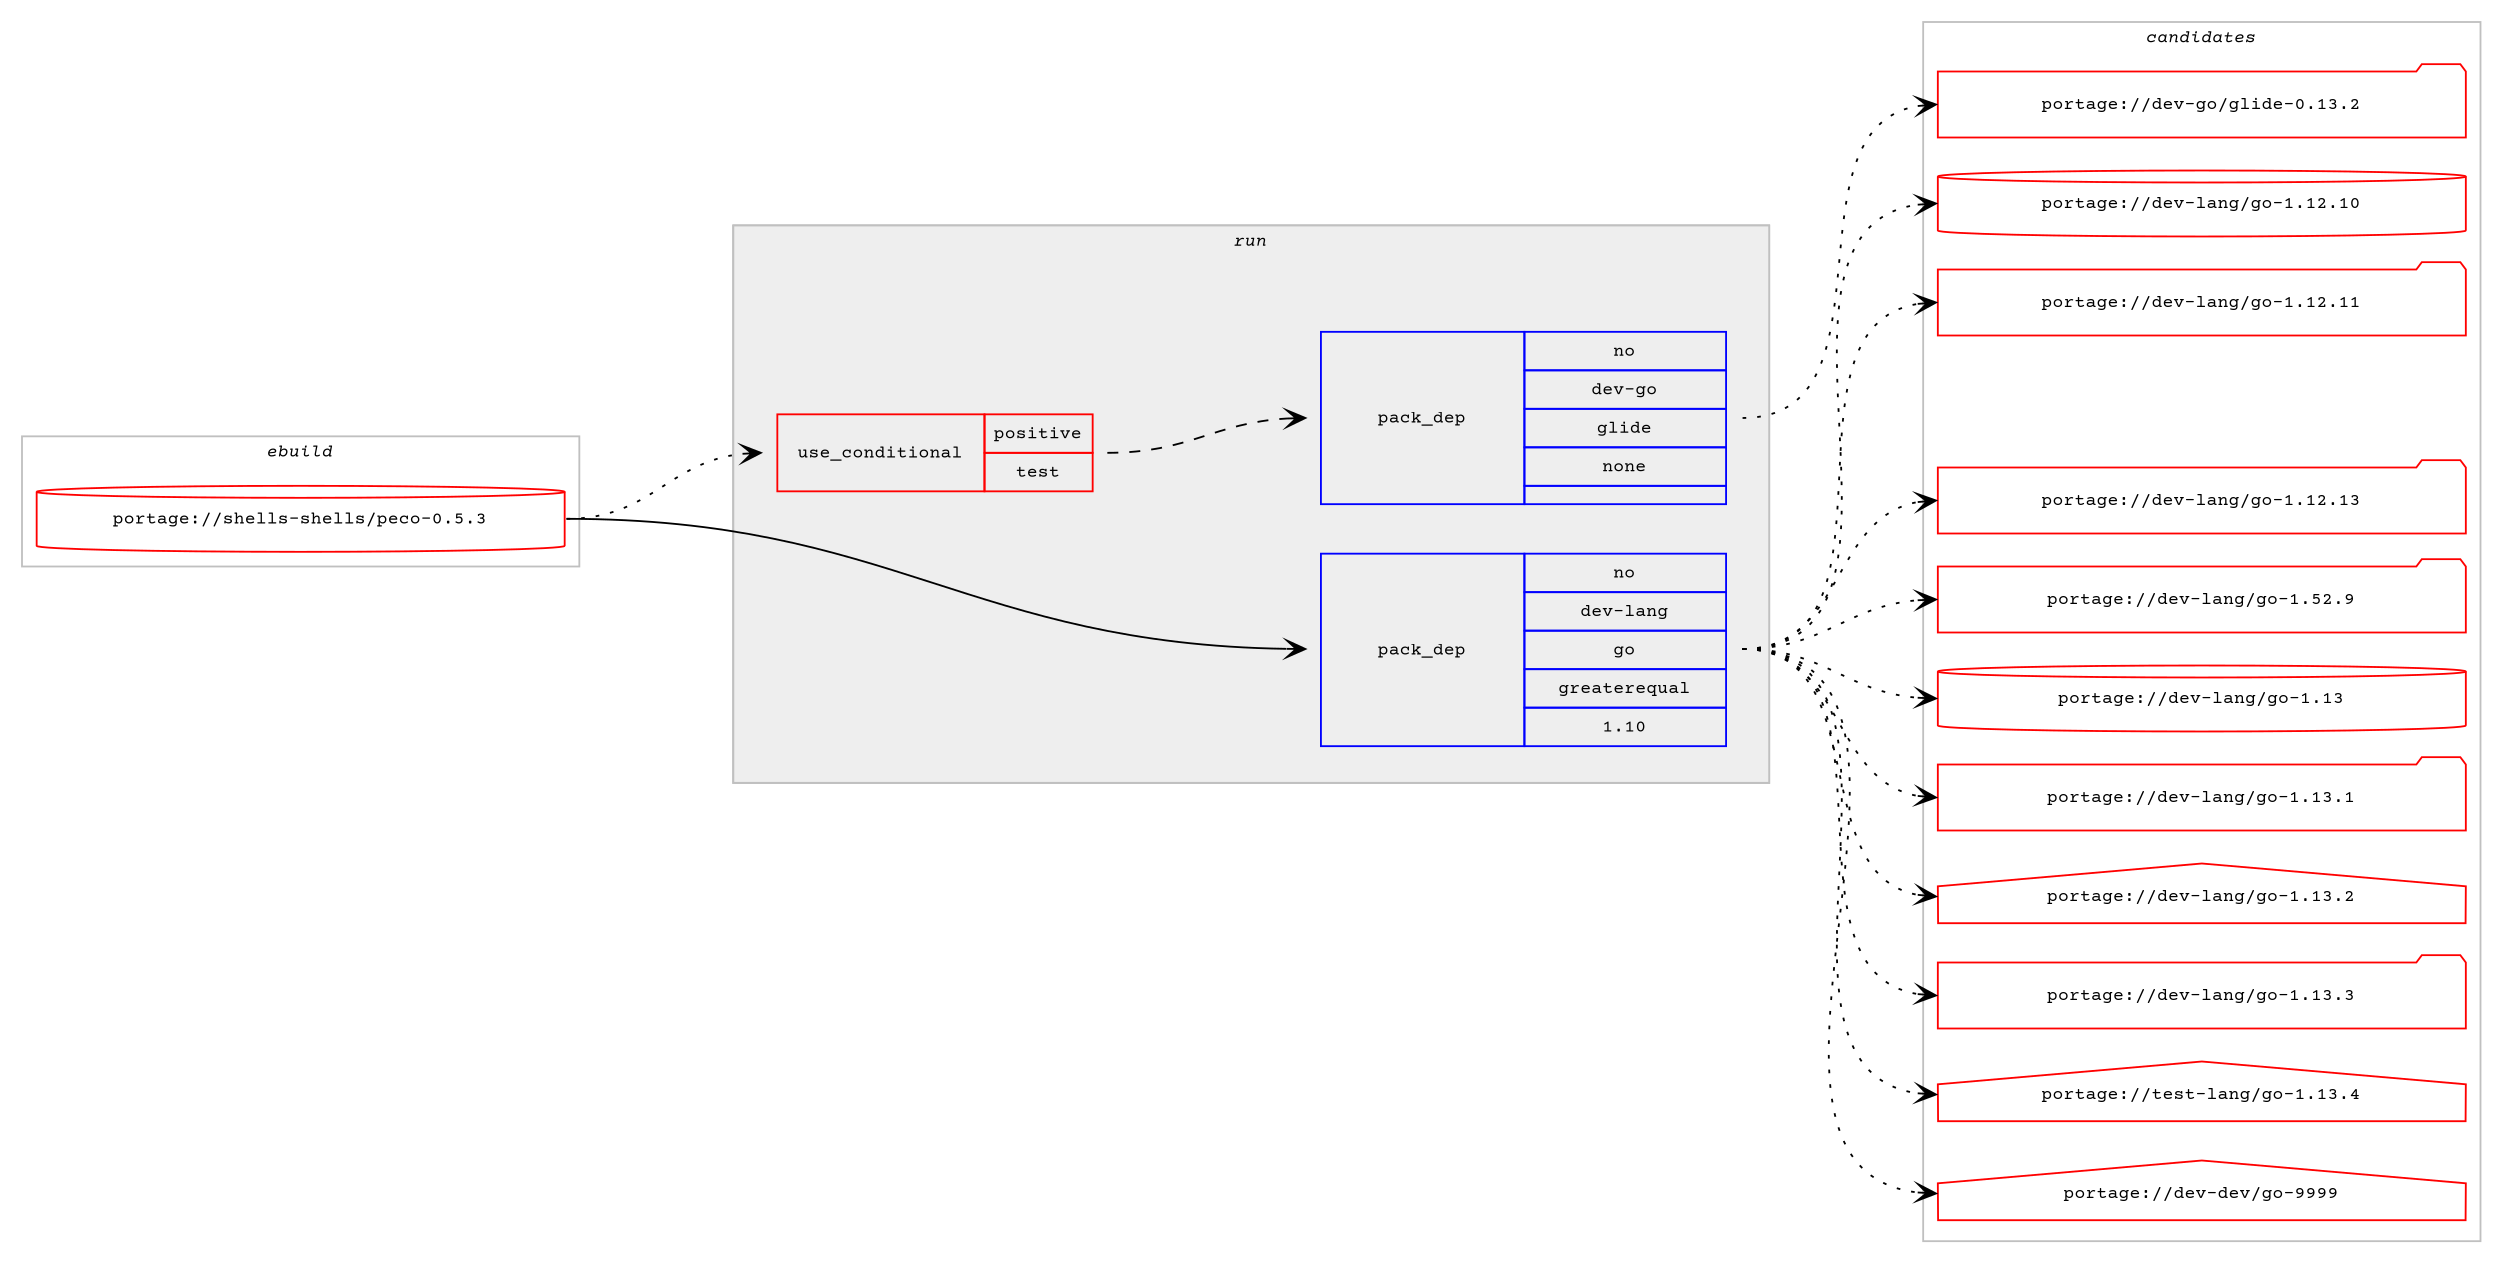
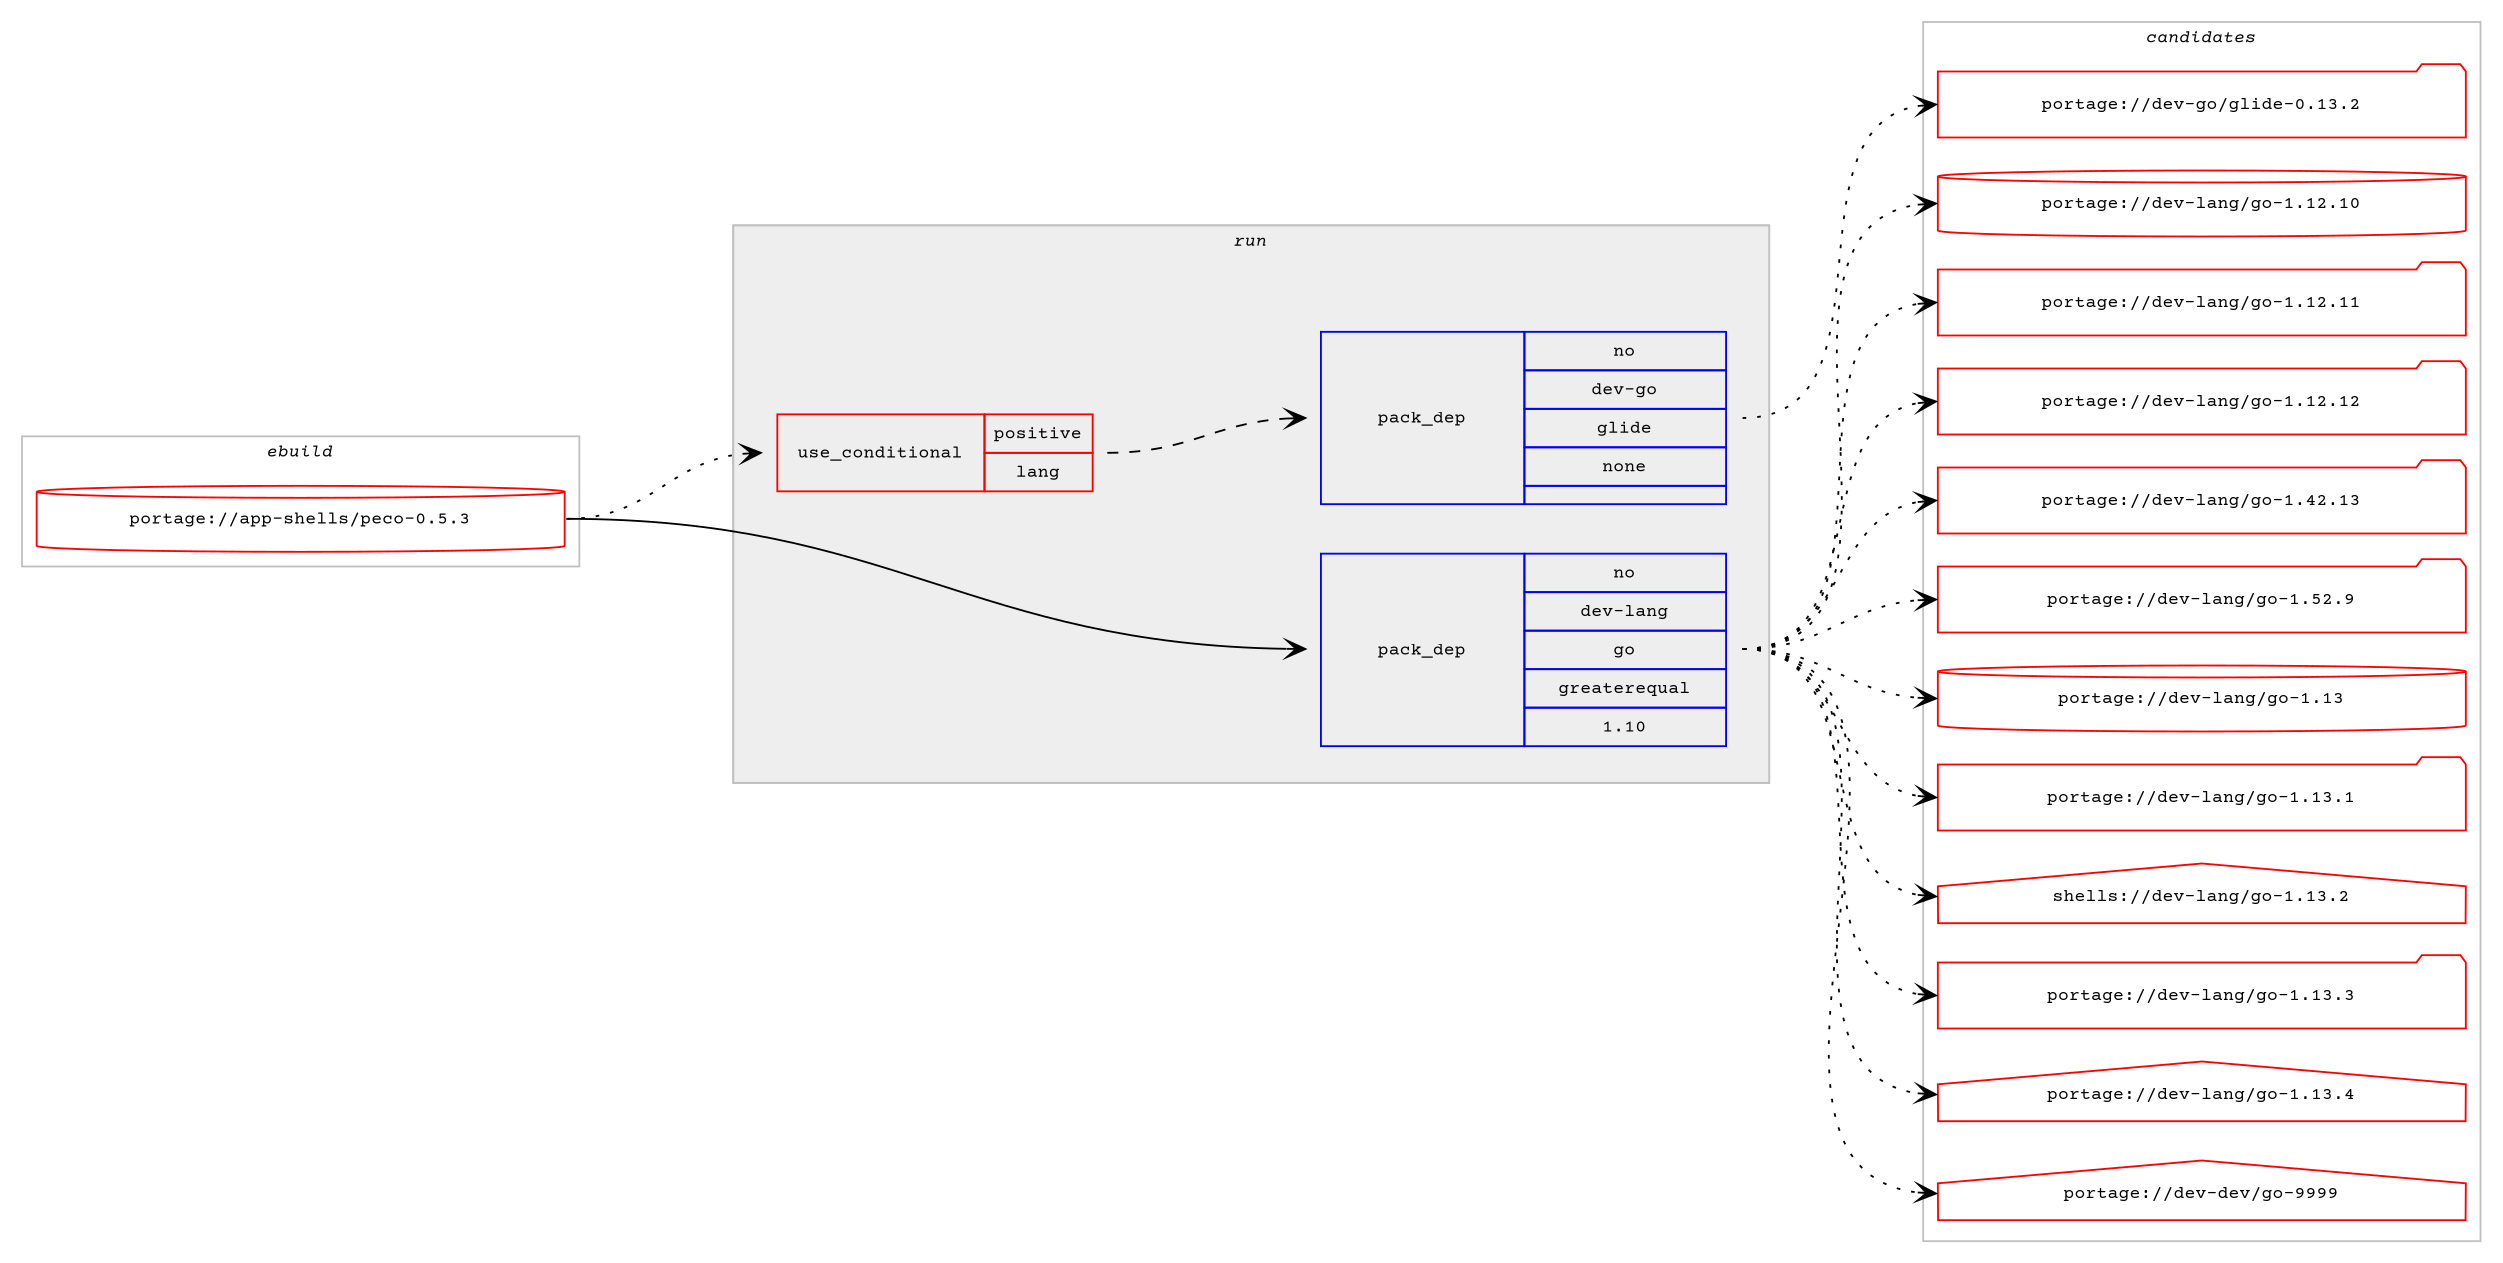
  digraph {
    compound=true
    concentrate=true
    fontname="Courier Prime"
    fontsize=10
    newrank=true
    rankdir=LR
    ranksep=1.5
    node [color=red fontname="Courier Prime" fontsize=10 shape=folder]
    edge [arrowhead=vee fontname="Courier Prime" headport=w style=dotted tailport=e weight=100]
-   n1 [label="portage://shells-shells/peco-0.5.3" shape=cylinder width=4]
+   n1 [label="portage://app-shells/peco-0.5.3" shape=cylinder width=4]
    n2 [color=blue label=<<TABLE BORDER="0" CELLBORDER="1" CELLSPACING="0" CELLPADDING="4" WIDTH="220"><TR><TD ROWSPAN="6" CELLPADDING="30">pack_dep</TD></TR><TR><TD WIDTH="110">no</TD></TR><TR><TD>dev-go</TD></TR><TR><TD>glide</TD></TR><TR><TD>none</TD></TR><TR><TD></TD></TR></TABLE>> shape=none]
-   n3 [label=<<TABLE BORDER="0" CELLBORDER="1" CELLSPACING="0" CELLPADDING="4"><TR><TD ROWSPAN="3" CELLPADDING="10">use_conditional</TD></TR><TR><TD>positive</TD></TR><TR><TD>test</TD></TR></TABLE>> shape=none]
+   n3 [label=<<TABLE BORDER="0" CELLBORDER="1" CELLSPACING="0" CELLPADDING="4"><TR><TD ROWSPAN="3" CELLPADDING="10">use_conditional</TD></TR><TR><TD>positive</TD></TR><TR><TD>lang</TD></TR></TABLE>> shape=none]
    n4 [color=blue label=<<TABLE BORDER="0" CELLBORDER="1" CELLSPACING="0" CELLPADDING="4" WIDTH="220"><TR><TD ROWSPAN="6" CELLPADDING="30">pack_dep</TD></TR><TR><TD WIDTH="110">no</TD></TR><TR><TD>dev-lang</TD></TR><TR><TD>go</TD></TR><TR><TD>greaterequal</TD></TR><TR><TD>1.10</TD></TR></TABLE>> shape=none]
    n5 [label="portage://dev-go/glide-0.13.2" width=4]
    n6 [label="portage://dev-lang/go-1.12.10" shape=cylinder width=4]
    n7 [label="portage://dev-lang/go-1.12.11" width=4]
-   n9 [label="portage://dev-lang/go-1.12.13" width=4]
+   n8 [label="portage://dev-lang/go-1.12.12" width=4]
+   n9 [label="portage://dev-lang/go-1.42.13" width=4]
    n10 [label="portage://dev-lang/go-1.52.9" width=4]
    n11 [label="portage://dev-lang/go-1.13" shape=cylinder width=4]
    n12 [label="portage://dev-lang/go-1.13.1" width=4]
-   n13 [label="portage://dev-lang/go-1.13.2" shape=house width=4]
+   n13 [label="shells://dev-lang/go-1.13.2" shape=house width=4]
    n14 [label="portage://dev-lang/go-1.13.3" width=4]
-   n15 [label="portage://test-lang/go-1.13.4" shape=house width=4]
+   n15 [label="portage://dev-lang/go-1.13.4" shape=house width=4]
    n16 [label="portage://dev-dev/go-9999" shape=house width=4]
    subgraph cluster_1 {
      color=gray
      label=<<i>ebuild</i>>
      rank=same
      n1
    }
    subgraph cluster_2 {
      color=gray
      label=<<i>dependencies</i>>
      subgraph cluster_3 {
        color=gray
        fillcolor="#eeeeee"
        label=<<i>compile</i>>
        style=filled
        subgraph sub_4 {
          color=gray
          fillcolor="#eeeeee"
          label=<<i>compile</i>>
          style=filled
          n3
          subgraph sub_5 {
            color=gray
            fillcolor="#eeeeee"
            label=<<i>compile</i>>
            style=filled
            n2
          }
        }
        subgraph sub_6 {
          color=gray
          fillcolor="#eeeeee"
          label=<<i>compile</i>>
          style=filled
          n4
        }
      }
      subgraph cluster_7 {
        color=gray
        fillcolor="#eeeeee"
        label=<<i>compile and run</i>>
        style=filled
      }
      subgraph cluster_8 {
        color=gray
        fillcolor="#eeeeee"
        label=<<i>run</i>>
        style=filled
      }
    }
    subgraph cluster_9 {
      color=gray
      label=<<i>candidates</i>>
      rank=same
      subgraph sub_10 {
        color=black
        label=<<i>candidates</i>>
        nodesep=1
        rank=same
        n5
      }
      subgraph sub_11 {
        color=black
        label=<<i>candidates</i>>
        nodesep=1
        rank=same
        n6
        n7
+       n8
        n9
        n10
        n11
        n12
        n13
        n14
        n15
        n16
      }
    }
    n1 -> n3 [weight=20]
    n1 -> n4 [style=solid weight=20]
    n2 -> n5
    n3 -> n2 [style=dashed weight=20]
    n4 -> n6
    n4 -> n7
+   n4 -> n8
    n4 -> n9
    n4 -> n10
    n4 -> n11
    n4 -> n12
    n4 -> n13
    n4 -> n14
    n4 -> n15
    n4 -> n16
  }
